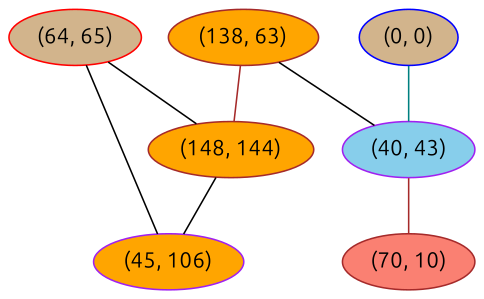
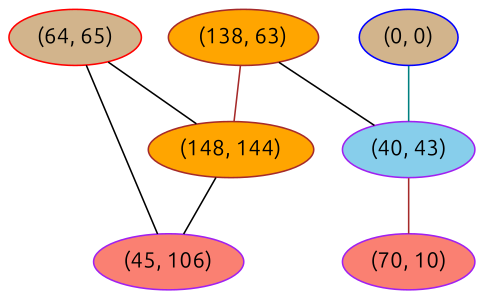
  graph {
    fontname=Ubuntu
    node [color=purple fillcolor=salmon fontname=Ubuntu style=filled]
    edge [color=black fontname=Ubuntu weight=1]
-   "(45, 106)" [fillcolor=orange]
+   "(45, 106)"
    "(64, 65)" [color=red fillcolor=tan]
    "(148, 144)" [color=brown fillcolor=orange]
    "(138, 63)" [color=brown fillcolor=orange]
    "(40, 43)" [fillcolor=skyblue]
-   "(70, 10)" [color=brown]
+   "(70, 10)"
    "(0, 0)" [color=blue fillcolor=tan]
    "(64, 65)" -- "(45, 106)"
    "(64, 65)" -- "(148, 144)"
    "(148, 144)" -- "(45, 106)"
    "(138, 63)" -- "(148, 144)" [color=brown weight=3]
    "(138, 63)" -- "(40, 43)"
    "(40, 43)" -- "(70, 10)" [color=brown weight=3]
    "(0, 0)" -- "(40, 43)" [color=teal weight=4]
  }
